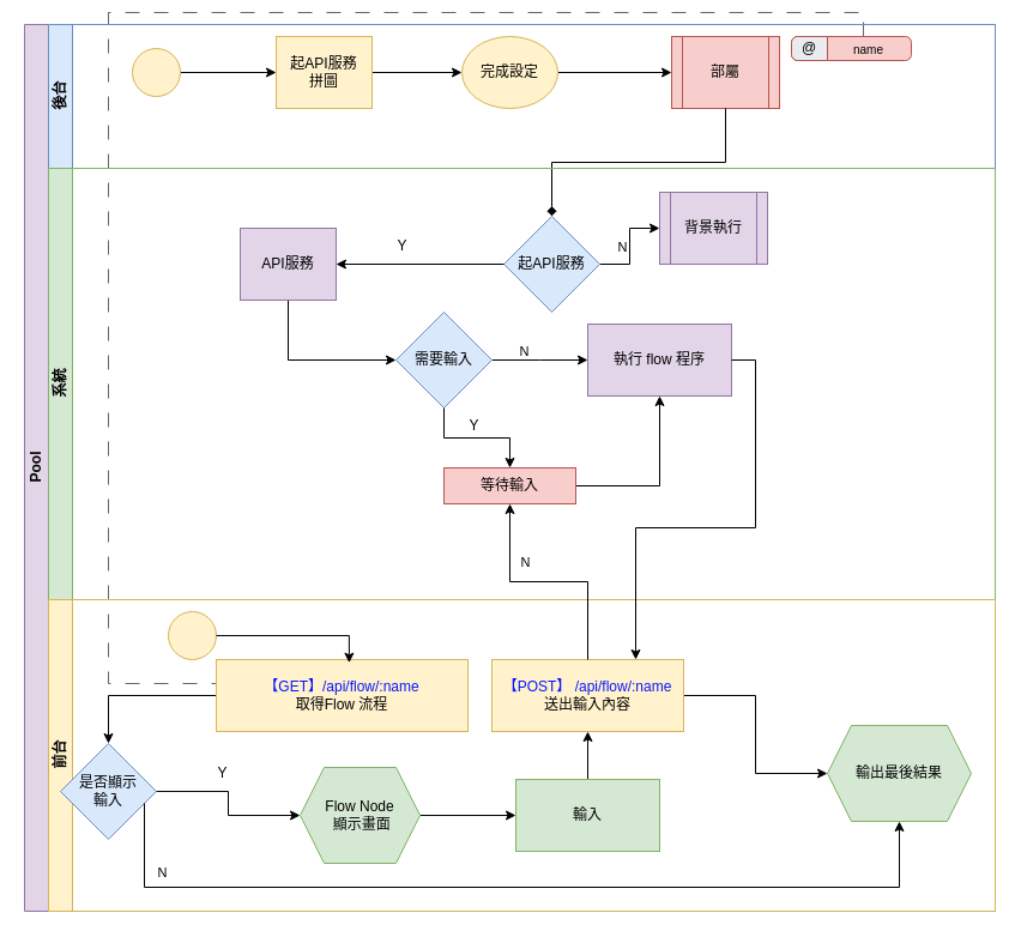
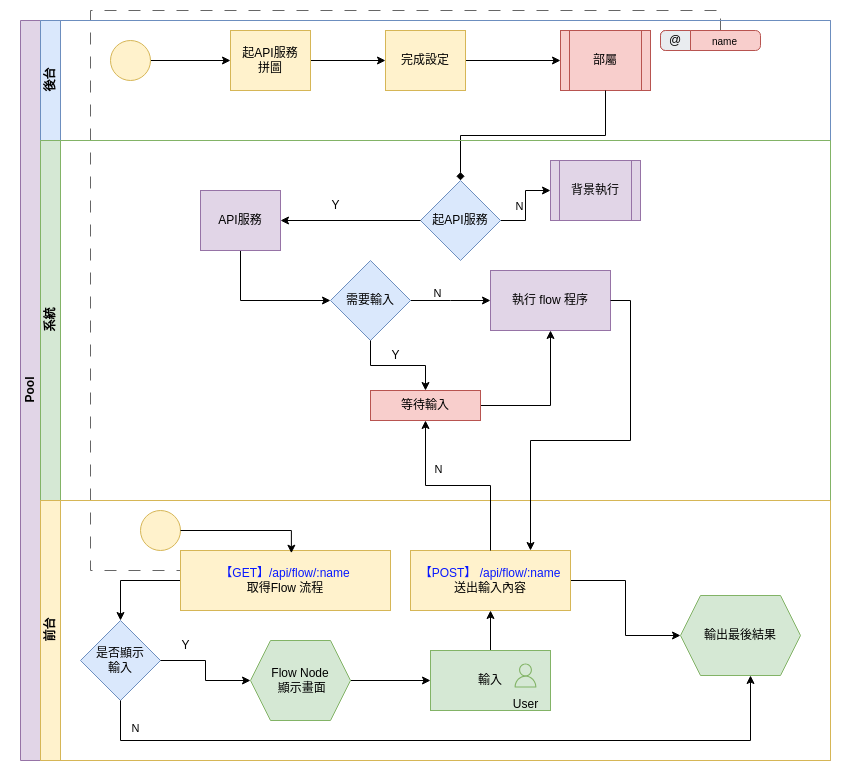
  <mxCell id="0" />
  <mxCell id="1" parent="0" />
  <mxCell id="2" value="Pool" style="swimlane;html=1;childLayout=stackLayout;resizeParent=1;resizeParentMax=0;horizontal=0;startSize=20;horizontalStack=0;fillColor=#e1d5e7;strokeColor=#9673a6;" parent="1" vertex="1"><mxGeometry x="20" y="20" width="810" height="740" as="geometry" /></mxCell>
  <mxCell id="3" style="edgeStyle=orthogonalEdgeStyle;rounded=0;orthogonalLoop=1;jettySize=auto;html=1;dashed=1;dashPattern=12 12;fillColor=#f5f5f5;strokeColor=#666666;gradientColor=#b3b3b3;entryX=0.25;entryY=0;entryDx=0;entryDy=0;" edge="1" parent="2" source="12" target="38"><mxGeometry relative="1" as="geometry"><mxPoint x="150" y="430" as="targetPoint" /><Array as="points"><mxPoint x="700" y="-10" /><mxPoint x="70" y="-10" /><mxPoint x="70" y="550" /><mxPoint x="212" y="550" /></Array></mxGeometry></mxCell>
  <mxCell id="4" value="後台" style="swimlane;html=1;startSize=20;horizontal=0;fillColor=#dae8fc;strokeColor=#6c8ebf;" parent="2" vertex="1"><mxGeometry x="20" width="790" height="120" as="geometry" /></mxCell>
  <mxCell id="5" value="" style="edgeStyle=orthogonalEdgeStyle;rounded=0;orthogonalLoop=1;jettySize=auto;html=1;" parent="4" source="6" target="8" edge="1"><mxGeometry relative="1" as="geometry" /></mxCell>
  <mxCell id="6" value="" style="ellipse;whiteSpace=wrap;html=1;fillColor=#fff2cc;strokeColor=#d6b656;" parent="4" vertex="1"><mxGeometry x="70" y="20" width="40" height="40" as="geometry" /></mxCell>
  <mxCell id="7" style="edgeStyle=orthogonalEdgeStyle;rounded=0;orthogonalLoop=1;jettySize=auto;html=1;exitX=1;exitY=0.5;exitDx=0;exitDy=0;entryX=0;entryY=0.5;entryDx=0;entryDy=0;" edge="1" parent="4" source="8" target="10"><mxGeometry relative="1" as="geometry" /></mxCell>
  <mxCell id="8" value="起API服務&lt;br&gt;拼圖" style="rounded=0;whiteSpace=wrap;html=1;fontFamily=Helvetica;fontSize=12;align=center;fillColor=#fff2cc;strokeColor=#d6b656;" parent="4" vertex="1"><mxGeometry x="190" y="10" width="80" height="60" as="geometry" /></mxCell>
  <mxCell id="9" value="" style="edgeStyle=orthogonalEdgeStyle;rounded=0;orthogonalLoop=1;jettySize=auto;html=1;endArrow=classic;endFill=1;entryX=0;entryY=0.5;entryDx=0;entryDy=0;" parent="4" source="10" target="11" edge="1"><mxGeometry relative="1" as="geometry"><mxPoint x="550" y="40" as="targetPoint" /></mxGeometry></mxCell>
- <mxCell id="10" value="完成設定" style="ellipse;whiteSpace=wrap;html=1;fontFamily=Helvetica;fontSize=12;align=center;fillColor=#fff2cc;strokeColor=#d6b656;" parent="4" vertex="1"><mxGeometry x="345" y="10" width="80" height="60" as="geometry" /></mxCell>
+ <mxCell id="10" value="完成設定" style="rounded=0;whiteSpace=wrap;html=1;fontFamily=Helvetica;fontSize=12;align=center;fillColor=#fff2cc;strokeColor=#d6b656;" parent="4" vertex="1"><mxGeometry x="345" y="10" width="80" height="60" as="geometry" /></mxCell>
  <mxCell id="11" value="部屬" style="shape=process;whiteSpace=wrap;html=1;backgroundOutline=1;fillColor=#f8cecc;strokeColor=#b85450;" vertex="1" parent="4"><mxGeometry x="520" y="10" width="90" height="60" as="geometry" /></mxCell>
  <mxCell id="12" value="&lt;font size=&quot;1&quot;&gt;name&lt;/font&gt;" style="html=1;shadow=0;dashed=0;shape=mxgraph.bootstrap.rrect;rSize=5;strokeColor=#b85450;html=1;whiteSpace=wrap;fillColor=#f8cecc;align=left;spacingLeft=50;fontSize=14;" vertex="1" parent="4"><mxGeometry x="620" y="10" width="100" height="20" as="geometry" /></mxCell>
  <mxCell id="13" value="@" style="html=1;shadow=0;dashed=0;shape=mxgraph.bootstrap.leftButton;strokeColor=inherit;gradientColor=inherit;fontColor=inherit;fillColor=#E9ECEF;rSize=5;perimeter=none;whiteSpace=wrap;resizeHeight=1;" vertex="1" parent="12"><mxGeometry width="30" height="20" relative="1" as="geometry" /></mxCell>
  <mxCell id="14" style="edgeStyle=orthogonalEdgeStyle;rounded=0;orthogonalLoop=1;jettySize=auto;html=1;exitX=0.5;exitY=1;exitDx=0;exitDy=0;entryX=0.5;entryY=0;entryDx=0;entryDy=0;endArrow=diamond;" edge="1" parent="2" source="11" target="18"><mxGeometry relative="1" as="geometry" /></mxCell>
  <mxCell id="15" value="系統" style="swimlane;html=1;startSize=20;horizontal=0;fillColor=#d5e8d4;strokeColor=#82b366;" parent="2" vertex="1"><mxGeometry x="20" y="120" width="790" height="360" as="geometry" /></mxCell>
  <mxCell id="16" style="edgeStyle=orthogonalEdgeStyle;rounded=0;orthogonalLoop=1;jettySize=auto;html=1;exitX=1;exitY=0.5;exitDx=0;exitDy=0;entryX=0;entryY=0.5;entryDx=0;entryDy=0;" edge="1" parent="15" source="18" target="21"><mxGeometry relative="1" as="geometry"><mxPoint x="520" y="79.833" as="targetPoint" /></mxGeometry></mxCell>
  <mxCell id="17" value="N" style="edgeLabel;html=1;align=center;verticalAlign=middle;resizable=0;points=[];" vertex="1" connectable="0" parent="16"><mxGeometry x="-0.207" y="7" relative="1" as="geometry"><mxPoint y="-8" as="offset" /></mxGeometry></mxCell>
  <mxCell id="18" value="起API服務" style="rhombus;whiteSpace=wrap;html=1;fillColor=#dae8fc;strokeColor=#6c8ebf;" vertex="1" parent="15"><mxGeometry x="380" y="40" width="80" height="80" as="geometry" /></mxCell>
  <mxCell id="19" style="edgeStyle=orthogonalEdgeStyle;rounded=0;orthogonalLoop=1;jettySize=auto;html=1;exitX=0.5;exitY=1;exitDx=0;exitDy=0;" edge="1" parent="15" source="20"><mxGeometry relative="1" as="geometry"><mxPoint x="290" y="160" as="targetPoint" /><Array as="points"><mxPoint x="200" y="160" /></Array></mxGeometry></mxCell>
  <mxCell id="20" value="API服務" style="rounded=0;whiteSpace=wrap;html=1;fillColor=#e1d5e7;strokeColor=#9673a6;" vertex="1" parent="15"><mxGeometry x="160" y="50" width="80" height="60" as="geometry" /></mxCell>
  <mxCell id="21" value="背景執行" style="shape=process;whiteSpace=wrap;html=1;backgroundOutline=1;fillColor=#e1d5e7;strokeColor=#9673a6;" vertex="1" parent="15"><mxGeometry x="510" y="20" width="90" height="60" as="geometry" /></mxCell>
  <mxCell id="22" value="" style="group" vertex="1" connectable="0" parent="15"><mxGeometry x="280" y="50" width="30" height="30" as="geometry" /></mxCell>
  <mxCell id="23" style="edgeStyle=orthogonalEdgeStyle;rounded=0;orthogonalLoop=1;jettySize=auto;html=1;exitX=0;exitY=0.5;exitDx=0;exitDy=0;entryX=1;entryY=0.5;entryDx=0;entryDy=0;" edge="1" parent="22" source="18" target="20"><mxGeometry relative="1" as="geometry" /></mxCell>
  <mxCell id="24" value="Y" style="text;html=1;align=center;verticalAlign=middle;resizable=0;points=[];autosize=1;strokeColor=none;fillColor=none;" vertex="1" parent="22"><mxGeometry width="30" height="30" as="geometry" /></mxCell>
  <mxCell id="25" style="edgeStyle=orthogonalEdgeStyle;rounded=0;orthogonalLoop=1;jettySize=auto;html=1;" edge="1" parent="15" source="26"><mxGeometry relative="1" as="geometry"><mxPoint x="450" y="160.0" as="targetPoint" /></mxGeometry></mxCell>
  <mxCell id="26" value="需要輸入" style="rhombus;whiteSpace=wrap;html=1;fillColor=#dae8fc;strokeColor=#6c8ebf;" vertex="1" parent="15"><mxGeometry x="290" y="120" width="80" height="80" as="geometry" /></mxCell>
  <mxCell id="27" value="執行 flow 程序" style="rounded=0;whiteSpace=wrap;html=1;fillColor=#e1d5e7;strokeColor=#9673a6;" vertex="1" parent="15"><mxGeometry x="450" y="130" width="120" height="60" as="geometry" /></mxCell>
  <mxCell id="28" style="edgeStyle=orthogonalEdgeStyle;rounded=0;orthogonalLoop=1;jettySize=auto;html=1;entryX=0.5;entryY=1;entryDx=0;entryDy=0;" edge="1" parent="15" source="29" target="27"><mxGeometry relative="1" as="geometry" /></mxCell>
  <mxCell id="29" value="等待輸入" style="whiteSpace=wrap;html=1;fillColor=#f8cecc;strokeColor=#b85450;" vertex="1" parent="15"><mxGeometry x="330" y="250" width="110" height="30" as="geometry" /></mxCell>
  <mxCell id="30" value="" style="group" vertex="1" connectable="0" parent="15"><mxGeometry x="340" y="200" width="30" height="30" as="geometry" /></mxCell>
  <mxCell id="31" value="" style="edgeStyle=orthogonalEdgeStyle;rounded=0;orthogonalLoop=1;jettySize=auto;html=1;" edge="1" parent="30" source="26" target="29"><mxGeometry relative="1" as="geometry" /></mxCell>
  <mxCell id="32" value="" style="group" vertex="1" connectable="0" parent="30"><mxGeometry width="30" height="30" as="geometry" /></mxCell>
  <mxCell id="33" style="edgeStyle=orthogonalEdgeStyle;rounded=0;orthogonalLoop=1;jettySize=auto;html=1;exitX=0;exitY=0.5;exitDx=0;exitDy=0;entryX=1;entryY=0.5;entryDx=0;entryDy=0;" edge="1" parent="32"><mxGeometry relative="1" as="geometry" /></mxCell>
  <mxCell id="34" value="Y" style="text;html=1;align=center;verticalAlign=middle;resizable=0;points=[];autosize=1;strokeColor=none;fillColor=none;" vertex="1" parent="32"><mxGeometry width="30" height="30" as="geometry" /></mxCell>
  <mxCell id="35" value="前台" style="swimlane;html=1;startSize=20;horizontal=0;fillColor=#fff2cc;strokeColor=#d6b656;" parent="2" vertex="1"><mxGeometry x="20" y="480" width="790" height="260" as="geometry" /></mxCell>
  <mxCell id="36" value="" style="ellipse;whiteSpace=wrap;html=1;aspect=fixed;fillColor=#fff2cc;strokeColor=#d6b656;" vertex="1" parent="35"><mxGeometry x="100" y="10" width="40" height="40" as="geometry" /></mxCell>
  <mxCell id="37" value="" style="edgeStyle=orthogonalEdgeStyle;rounded=0;orthogonalLoop=1;jettySize=auto;html=1;" edge="1" parent="35" source="38" target="39"><mxGeometry relative="1" as="geometry" /></mxCell>
  <mxCell id="38" value="&lt;font color=&quot;#0818ff&quot;&gt;【GET】/api/flow/:name&lt;/font&gt;&lt;br&gt;取得Flow 流程" style="rounded=0;whiteSpace=wrap;html=1;fillColor=#fff2cc;strokeColor=#d6b656;" vertex="1" parent="35"><mxGeometry x="140" y="50" width="210" height="60" as="geometry" /></mxCell>
- <mxCell id="39" value="是否顯示&lt;br&gt;輸入" style="rhombus;whiteSpace=wrap;html=1;fillColor=#dae8fc;strokeColor=#6c8ebf;rounded=0;" vertex="1" parent="35"><mxGeometry x="10" y="120" width="80" height="80" as="geometry" /></mxCell>
+ <mxCell id="39" value="是否顯示&lt;br&gt;輸入" style="rhombus;whiteSpace=wrap;html=1;fillColor=#dae8fc;strokeColor=#6c8ebf;rounded=0;" vertex="1" parent="35"><mxGeometry x="40" y="120" width="80" height="80" as="geometry" /></mxCell>
  <mxCell id="40" value="" style="edgeStyle=orthogonalEdgeStyle;rounded=0;orthogonalLoop=1;jettySize=auto;html=1;" edge="1" parent="35" source="41" target="43"><mxGeometry relative="1" as="geometry" /></mxCell>
  <mxCell id="41" value="Flow Node&lt;br&gt;&amp;nbsp;顯示畫面" style="shape=hexagon;perimeter=hexagonPerimeter2;whiteSpace=wrap;html=1;fixedSize=1;fillColor=#d5e8d4;strokeColor=#82b366;rounded=0;" vertex="1" parent="35"><mxGeometry x="210" y="140" width="100" height="80" as="geometry" /></mxCell>
  <mxCell id="42" style="edgeStyle=orthogonalEdgeStyle;rounded=0;orthogonalLoop=1;jettySize=auto;html=1;entryX=0.5;entryY=1;entryDx=0;entryDy=0;" edge="1" parent="35" source="43" target="46"><mxGeometry relative="1" as="geometry" /></mxCell>
  <mxCell id="43" value="輸入" style="whiteSpace=wrap;html=1;fillColor=#d5e8d4;strokeColor=#82b366;rounded=0;" vertex="1" parent="35"><mxGeometry x="390" y="150" width="120" height="60" as="geometry" /></mxCell>
+ <mxCell id="44" value="User" style="sketch=0;outlineConnect=0;strokeColor=#82b366;fillColor=#d5e8d4;dashed=0;verticalLabelPosition=bottom;verticalAlign=top;align=center;html=1;fontSize=12;fontStyle=0;aspect=fixed;shape=mxgraph.aws4.resourceIcon;resIcon=mxgraph.aws4.user;" vertex="1" parent="35"><mxGeometry x="470" y="160" width="30" height="30" as="geometry" /></mxCell>
  <mxCell id="45" style="edgeStyle=orthogonalEdgeStyle;rounded=0;orthogonalLoop=1;jettySize=auto;html=1;" edge="1" parent="35" source="46" target="55"><mxGeometry relative="1" as="geometry" /></mxCell>
  <mxCell id="46" value="&lt;font color=&quot;#0818ff&quot;&gt;【POST】 /api/flow/:name&lt;/font&gt;&lt;br&gt;送出輸入內容" style="whiteSpace=wrap;html=1;fillColor=#fff2cc;strokeColor=#d6b656;rounded=0;" vertex="1" parent="35"><mxGeometry x="370" y="50" width="160" height="60" as="geometry" /></mxCell>
  <mxCell id="47" style="edgeStyle=orthogonalEdgeStyle;rounded=0;orthogonalLoop=1;jettySize=auto;html=1;exitX=1;exitY=0.5;exitDx=0;exitDy=0;entryX=0.528;entryY=0.045;entryDx=0;entryDy=0;entryPerimeter=0;" edge="1" parent="35" source="36" target="38"><mxGeometry relative="1" as="geometry" /></mxCell>
  <mxCell id="48" value="" style="group" vertex="1" connectable="0" parent="35"><mxGeometry x="130" y="130" width="30" height="30" as="geometry" /></mxCell>
  <mxCell id="49" value="" style="edgeStyle=orthogonalEdgeStyle;rounded=0;orthogonalLoop=1;jettySize=auto;html=1;" edge="1" parent="48" source="39" target="41"><mxGeometry relative="1" as="geometry" /></mxCell>
  <mxCell id="50" value="" style="group" vertex="1" connectable="0" parent="48"><mxGeometry width="30" height="30" as="geometry" /></mxCell>
  <mxCell id="51" value="" style="edgeStyle=orthogonalEdgeStyle;rounded=0;orthogonalLoop=1;jettySize=auto;html=1;" edge="1" parent="50"><mxGeometry relative="1" as="geometry" /></mxCell>
  <mxCell id="52" value="" style="group" vertex="1" connectable="0" parent="50"><mxGeometry width="30" height="30" as="geometry" /></mxCell>
  <mxCell id="53" style="edgeStyle=orthogonalEdgeStyle;rounded=0;orthogonalLoop=1;jettySize=auto;html=1;exitX=0;exitY=0.5;exitDx=0;exitDy=0;entryX=1;entryY=0.5;entryDx=0;entryDy=0;" edge="1" parent="52"><mxGeometry relative="1" as="geometry" /></mxCell>
  <mxCell id="54" value="Y" style="text;html=1;align=center;verticalAlign=middle;resizable=0;points=[];autosize=1;strokeColor=none;fillColor=none;" vertex="1" parent="52"><mxGeometry width="30" height="30" as="geometry" /></mxCell>
- <mxCell id="55" value="輸出最後結果" style="shape=hexagon;perimeter=hexagonPerimeter2;whiteSpace=wrap;html=1;fixedSize=1;fillColor=#d5e8d4;strokeColor=#82b366;" vertex="1" parent="35"><mxGeometry x="650" y="105" width="120" height="80" as="geometry" /></mxCell>
+ <mxCell id="55" value="輸出最後結果" style="shape=hexagon;perimeter=hexagonPerimeter2;whiteSpace=wrap;html=1;fixedSize=1;fillColor=#d5e8d4;strokeColor=#82b366;" vertex="1" parent="35"><mxGeometry x="640" y="95" width="120" height="80" as="geometry" /></mxCell>
  <mxCell id="56" style="edgeStyle=orthogonalEdgeStyle;rounded=0;orthogonalLoop=1;jettySize=auto;html=1;" edge="1" parent="35" source="39" target="55"><mxGeometry relative="1" as="geometry"><mxPoint x="710" y="150" as="targetPoint" /><Array as="points"><mxPoint x="80" y="240" /><mxPoint x="710" y="240" /></Array></mxGeometry></mxCell>
  <mxCell id="57" value="N" style="edgeLabel;html=1;align=center;verticalAlign=middle;resizable=0;points=[];" vertex="1" connectable="0" parent="35"><mxGeometry x="450" y="-149.997" as="geometry"><mxPoint x="-356" y="377" as="offset" /></mxGeometry></mxCell>
  <mxCell id="58" style="edgeStyle=orthogonalEdgeStyle;rounded=0;orthogonalLoop=1;jettySize=auto;html=1;entryX=0.5;entryY=1;entryDx=0;entryDy=0;" edge="1" parent="2" source="46" target="29"><mxGeometry relative="1" as="geometry" /></mxCell>
  <mxCell id="59" style="edgeStyle=orthogonalEdgeStyle;rounded=0;orthogonalLoop=1;jettySize=auto;html=1;entryX=0.75;entryY=0;entryDx=0;entryDy=0;" edge="1" parent="2" source="27" target="46"><mxGeometry relative="1" as="geometry"><Array as="points"><mxPoint x="610" y="280" /><mxPoint x="610" y="420" /><mxPoint x="510" y="420" /></Array></mxGeometry></mxCell>
  <mxCell id="60" value="N" style="edgeLabel;html=1;align=center;verticalAlign=middle;resizable=0;points=[];" vertex="1" connectable="0" parent="1"><mxGeometry x="528" y="215.333" as="geometry"><mxPoint x="-91" y="253" as="offset" /></mxGeometry></mxCell>
  <mxCell id="61" value="N" style="edgeLabel;html=1;align=center;verticalAlign=middle;resizable=0;points=[];" vertex="1" connectable="0" parent="1"><mxGeometry x="538" y="225.333" as="geometry"><mxPoint x="-102" y="67" as="offset" /></mxGeometry></mxCell>
